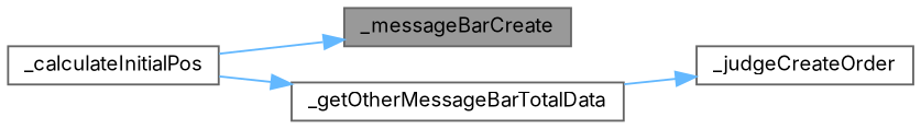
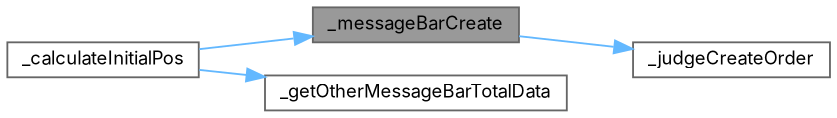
  digraph {
    fontname=Inter
    rankdir=LR
    node [color=grey40 fillcolor=white fontname=Inter fontsize=10 shape=box style=filled]
    edge [color=steelblue1 fontname=Inter fontsize=10 labelfontname=Helvetica labelfontsize=10 style=solid]
    n1 [color=gray40 fillcolor=grey60 fontcolor=black height=0.2 label=_messageBarCreate width=0.4]
    n2 [height=0.2 label=_calculateInitialPos width=0.4]
    n3 [height=0.2 label=_getOtherMessageBarTotalData width=0.4]
    n4 [height=0.2 label=_judgeCreateOrder width=0.4]
    n2 -> n1
    n2 -> n3
-   n3 -> n4
+   n1 -> n4
  }
